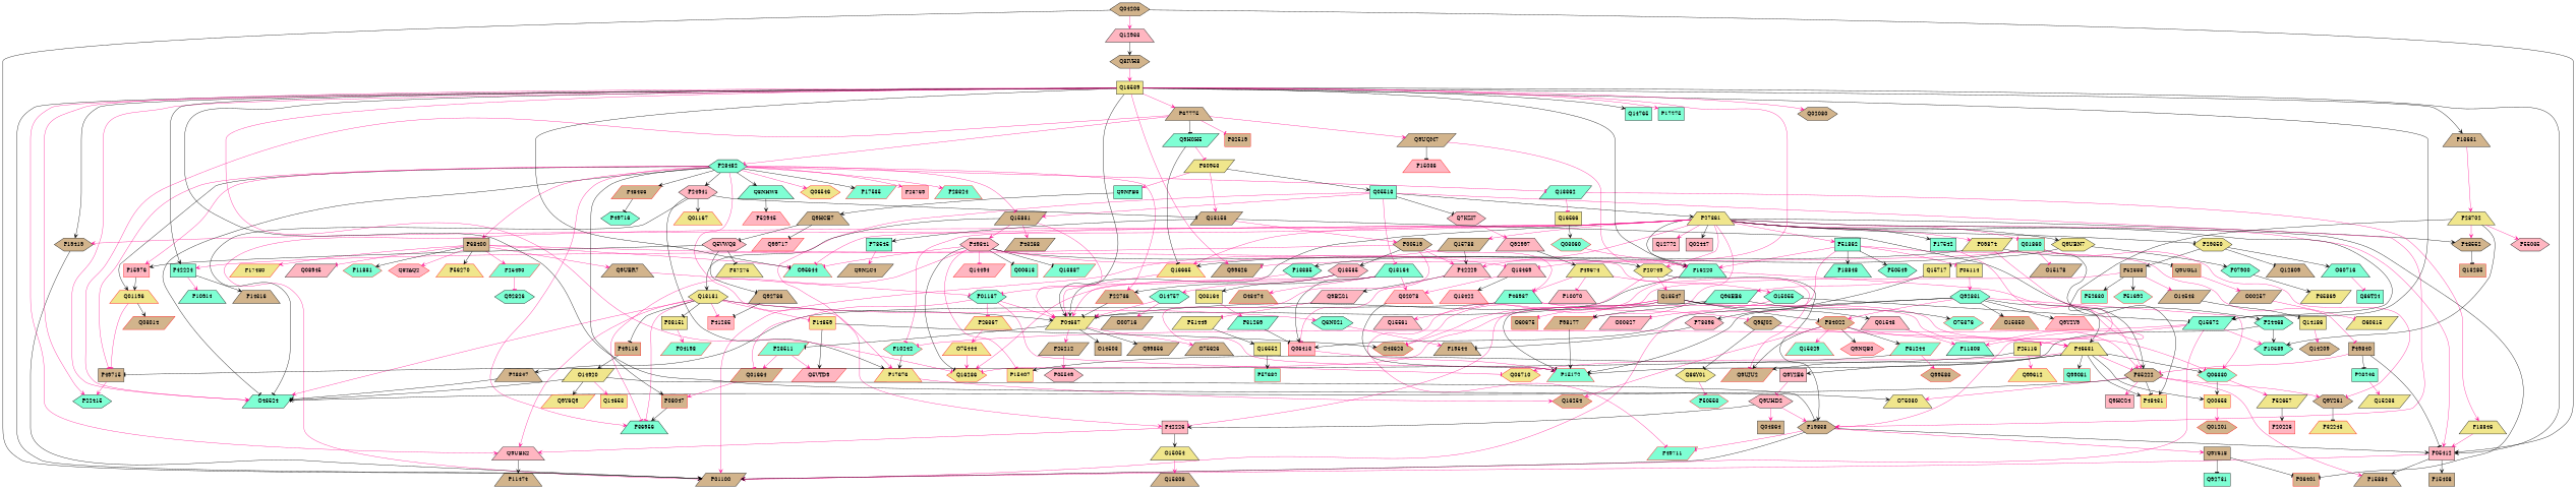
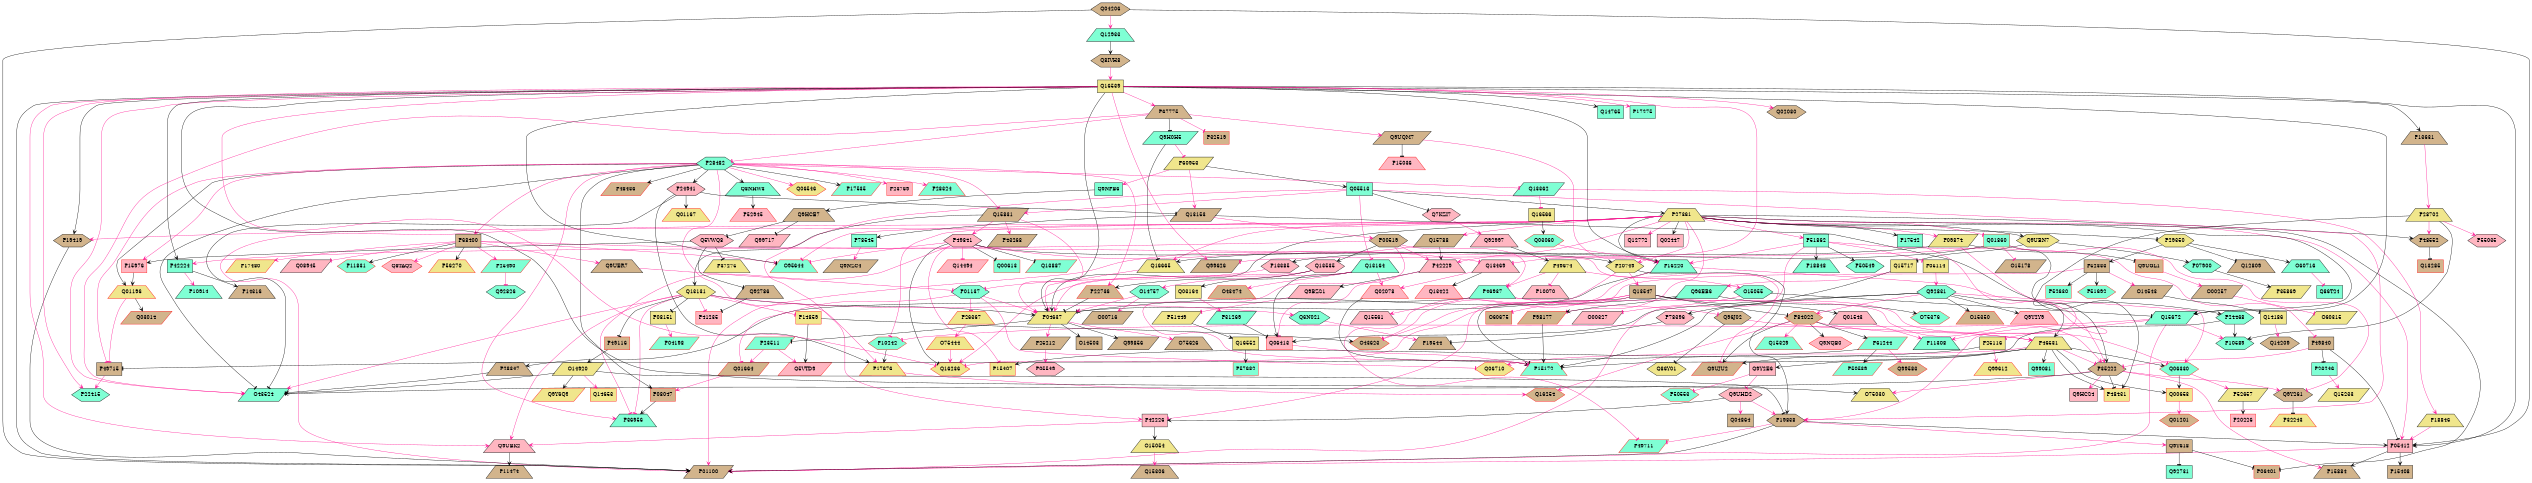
  digraph {
    node [fillcolor=tan shape=trapezium style=filled color=red]
    edge [arrowhead=vee color=deeppink penwidth=1]
    Q96J02 [shape=hexagon color=""]
    Q86Y01 [fillcolor=khaki shape=hexagon color=""]
    P46531 [fillcolor=khaki color=""]
    P50553 [fillcolor=aquamarine shape=hexagon]
    P35222 [shape=hexagon color=""]
    P48431 [fillcolor=khaki shape=box]
    Q9Y2E6 [fillcolor=lightpink shape=box color=""]
    Q00653 [fillcolor=khaki shape=box]
    Q06330 [fillcolor=aquamarine shape=hexagon]
    Q9UJU2 [shape=parallelogram]
    Q06710 [fillcolor=khaki shape=hexagon]
    Q99081 [fillcolor=aquamarine shape=box]
    P27361 [fillcolor=khaki color=""]
    Q9UBN7 [fillcolor=khaki shape=hexagon color=""]
    P04637 [color=black fillcolor=khaki shape=parallelogram]
    n16 [fillcolor=aquamarine label=P51862 shape=box color=""]
    P16220 [color=black fillcolor=aquamarine]
    P01100 [color=black shape=parallelogram]
    P48552 [shape=hexagon color=""]
    Q15788 [color=black shape=parallelogram]
    P05412 [color=black fillcolor=lightpink shape=box]
    P20749 [color=black fillcolor=khaki shape=hexagon]
    P42229 [color=black fillcolor=lightpink]
-   Q16665 [fillcolor=khaki]
+   Q16665 [color=black fillcolor=khaki]
    Q15672 [color=black fillcolor=aquamarine shape=parallelogram]
    P09874 [fillcolor=khaki shape=parallelogram color=""]
    Q12772 [color=black fillcolor=lightpink shape=box]
    Q02447 [color=black fillcolor=lightpink shape=box]
    P17542 [color=black fillcolor=aquamarine shape=box]
    P19419 [color=black shape=hexagon]
    P29350 [fillcolor=khaki shape=hexagon color=""]
    Q01860 [fillcolor=aquamarine shape=box]
    P98177 [shape=parallelogram]
    P10242 [fillcolor=aquamarine shape=hexagon]
    P06401 [shape=box]
    O95644 [fillcolor=aquamarine]
    P07900 [fillcolor=aquamarine shape=hexagon color=""]
    Q15717 [fillcolor=khaki shape=box color=""]
    n39 [label=P25212 shape=parallelogram color=""]
    Q99856 [color=black shape=parallelogram]
    O75626 [color=black]
    O14503 [color=black shape=box]
    P23511 [fillcolor=aquamarine shape=parallelogram]
    P18848 [color=black fillcolor=aquamarine]
    P50549 [color=black fillcolor=aquamarine shape=hexagon]
    P49840 [shape=box color=""]
    P05114 [fillcolor=khaki shape=box color=""]
    O43623 [shape=hexagon]
    Q13285 [shape=box]
    P15884 [color=black]
    P15408 [color=black shape=box]
    P19838 [color=black shape=hexagon]
    Q13547 [shape=box color=""]
    P49711 [fillcolor=aquamarine shape=parallelogram]
    Q9BZS1 [fillcolor=lightpink shape=parallelogram color=""]
    Q06413 [fillcolor=lightpink shape=box]
    P10589 [color=black fillcolor=aquamarine shape=hexagon]
    P25116 [fillcolor=khaki shape=box color=""]
    Q9UGL1 [shape=box]
    P11308 [color=black fillcolor=aquamarine]
    Q12809 [color=black]
    P52333 [shape=box color=""]
    O60716 [fillcolor=aquamarine color=""]
    Q9Y261 [color=black shape=hexagon]
    Q99626 [color=black shape=parallelogram]
-   P13385 [fillcolor=aquamarine shape=hexagon color=""]
+   P13385 [fillcolor=lightpink shape=hexagon color=""]
    O15178 [color=black shape=parallelogram]
    P15172 [fillcolor=aquamarine]
    P17676 [fillcolor=khaki]
    P35869 [color=black fillcolor=khaki shape=parallelogram]
    Q96EB6 [fillcolor=aquamarine shape=parallelogram color=""]
    P78396 [fillcolor=lightpink shape=hexagon color=""]
    P05549 [color=black fillcolor=lightpink shape=hexagon]
    Q01664 [shape=parallelogram]
    Q5VTD9 [fillcolor=lightpink shape=parallelogram]
    P23246 [fillcolor=aquamarine shape=box color=""]
    Q92831 [fillcolor=aquamarine shape=hexagon color=""]
    O75030 [color=black fillcolor=khaki]
    O43524 [color=black fillcolor=aquamarine shape=parallelogram]
    Q9HCS4 [color=black fillcolor=lightpink shape=box]
    O75376 [fillcolor=aquamarine shape=hexagon]
    O15055 [fillcolor=aquamarine shape=hexagon color=""]
    O00327 [color=black fillcolor=lightpink shape=parallelogram]
    Q9Y618 [color=black shape=box]
    Q16236 [fillcolor=khaki shape=hexagon]
    Q01543 [color=black fillcolor=lightpink]
    P84022 [shape=hexagon]
    O60675 [shape=box]
    P51449 [fillcolor=khaki shape=parallelogram color=""]
    P15407 [fillcolor=khaki shape=box]
    Q99612 [fillcolor=khaki]
    Q05513 [fillcolor=aquamarine shape=box color=""]
    Q15831 [shape=parallelogram color=""]
    P42226 [color=black fillcolor=lightpink shape=box]
    Q7KZI7 [fillcolor=lightpink shape=hexagon color=""]
    Q13164 [fillcolor=aquamarine color=""]
    P49841 [fillcolor=lightpink shape=hexagon color=""]
    Q13131 [fillcolor=khaki shape=hexagon color=""]
    P43268 [color=black shape=parallelogram]
    Q9UBK2 [fillcolor=lightpink color=""]
    O15054 [fillcolor=khaki color=""]
    Q92997 [fillcolor=lightpink color=""]
    P22736
    Q02078 [fillcolor=lightpink]
    O43474
    O00257 [shape=parallelogram color=""]
    P46937 [fillcolor=aquamarine color=""]
    Q15561 [color=black fillcolor=lightpink]
    P28347 [color=black]
    P32243 [fillcolor=khaki]
    Q15233 [color=black fillcolor=khaki shape=parallelogram]
    Q9UHD2 [fillcolor=lightpink shape=hexagon color=""]
    Q01201 [shape=hexagon]
    P52657 [fillcolor=khaki shape=parallelogram color=""]
    Q13153 [shape=parallelogram color=""]
    P00519 [shape=hexagon color=""]
    P78545 [color=black fillcolor=aquamarine shape=box]
    Q13535 [fillcolor=lightpink shape=hexagon color=""]
    P42224 [color=black fillcolor=aquamarine shape=box]
    Q9NZC4 [color=black shape=parallelogram]
    P49674 [fillcolor=khaki color=""]
    P10070 [color=black fillcolor=lightpink]
    O14757 [fillcolor=aquamarine shape=hexagon color=""]
    Q03164 [color=black fillcolor=khaki shape=box]
    P10914 [color=black fillcolor=aquamarine]
    P14316 [color=black]
    P61244 [fillcolor=aquamarine shape=parallelogram]
    P49715 [color=black shape=box]
    Q99583 [shape=hexagon]
+   P50539 [fillcolor=aquamarine shape=parallelogram]
    P22415 [color=black fillcolor=aquamarine shape=hexagon]
    Q01196 [fillcolor=khaki]
    Q03014 [shape=parallelogram]
    P28482 [fillcolor=aquamarine shape=hexagon color=""]
    P24941 [fillcolor=lightpink shape=hexagon color=""]
    P68400 [shape=box color=""]
    Q13362 [fillcolor=aquamarine shape=parallelogram color=""]
    P48436 [shape=parallelogram]
    P36956 [color=black fillcolor=aquamarine]
    P08047 [shape=box]
    Q06546 [fillcolor=khaki shape=hexagon]
    P17535 [fillcolor=aquamarine shape=parallelogram]
    P15976 [fillcolor=lightpink shape=box]
    P23769 [fillcolor=lightpink shape=box]
    P28324 [fillcolor=aquamarine]
    Q8NHW3 [fillcolor=aquamarine color=""]
    Q01167 [fillcolor=khaki]
    Q08945 [color=black fillcolor=lightpink shape=parallelogram]
    P25490 [fillcolor=aquamarine shape=parallelogram]
    P11831 [fillcolor=aquamarine shape=hexagon]
    Q8TAQ2 [fillcolor=lightpink shape=hexagon]
    P56270 [fillcolor=khaki]
    P17480 [fillcolor=khaki shape=parallelogram]
    Q9UER7 [color=""]
    P18846 [color=black fillcolor=khaki]
    Q16566 [fillcolor=khaki shape=box color=""]
-   P49716 [color=black fillcolor=aquamarine shape=hexagon]
    Q16254 [shape=hexagon]
    P52945 [fillcolor=lightpink]
    Q9UQM7 [shape=parallelogram color=""]
    P15036 [fillcolor=lightpink]
    Q16539 [fillcolor=khaki shape=box color=""]
    P67775 [color=""]
    Q14765 [color=black fillcolor=aquamarine shape=box]
    P17275 [color=black fillcolor=aquamarine shape=box]
    P13631 [color=""]
    Q02080 [color=black shape=hexagon]
    Q13469 [fillcolor=lightpink color=""]
    Q9H0H5 [fillcolor=aquamarine shape=parallelogram color=""]
    P32519 [shape=box]
    P11474 [color=black]
    P28702 [fillcolor=khaki color=""]
    Q13422 [fillcolor=lightpink]
    Q03060 [fillcolor=aquamarine shape=hexagon]
    O14920 [fillcolor=khaki shape=parallelogram color=""]
    Q9Y6Q9 [fillcolor=khaki shape=parallelogram]
    Q14653 [fillcolor=khaki shape=box]
    Q92731 [color=black fillcolor=aquamarine shape=box]
    Q04864 [color=black shape=box]
    n180 [color=black fillcolor=lightpink label=P55035 shape=hexagon]
    P24468 [color=black fillcolor=aquamarine shape=hexagon]
    O00716 [color=black shape=parallelogram]
    O14543 [shape=parallelogram color=""]
    Q14186 [color=black fillcolor=khaki shape=box]
    Q14209 [color=black shape=hexagon]
    Q00613 [fillcolor=aquamarine shape=box]
    Q13887 [fillcolor=aquamarine shape=parallelogram]
    Q14494 [fillcolor=lightpink shape=parallelogram]
    Q6N021 [fillcolor=aquamarine shape=hexagon color=""]
    P14859 [fillcolor=khaki shape=box]
    P08151 [fillcolor=khaki shape=box color=""]
    P49116 [shape=box]
    P41235 [fillcolor=lightpink shape=box]
    P19544 [color=black]
    P04198 [fillcolor=aquamarine shape=parallelogram]
    P51692 [fillcolor=aquamarine shape=hexagon]
    P52630 [fillcolor=aquamarine shape=box]
    Q86T24 [color=black fillcolor=aquamarine shape=box]
    P60953 [fillcolor=khaki shape=parallelogram color=""]
    P31269 [color=black fillcolor=aquamarine shape=parallelogram]
    P01137 [fillcolor=aquamarine shape=hexagon color=""]
    P26367 [fillcolor=khaki]
    O75444 [fillcolor=khaki]
    Q9NPB6 [fillcolor=aquamarine shape=box color=""]
    Q9HCE7 [color=""]
    Q92826 [color=black fillcolor=aquamarine shape=hexagon]
    Q04206 [color=black shape=hexagon]
-   Q12933 [fillcolor=lightpink color=""]
+   Q12933 [fillcolor=aquamarine color=""]
    Q8IVH8 [shape=hexagon color=""]
    Q5VWQ8 [fillcolor=lightpink shape=hexagon color=""]
-   Q99717 [fillcolor=lightpink shape=parallelogram]
+   Q99717 [color=black fillcolor=lightpink shape=parallelogram]
    Q9NQB0 [fillcolor=lightpink shape=hexagon]
    Q15329 [fillcolor=aquamarine]
    Q15306 [color=black]
    Q16552 [fillcolor=khaki shape=box color=""]
    P37275 [color=black fillcolor=khaki]
    Q92786 [color=black]
    O60315 [color=black fillcolor=khaki shape=parallelogram]
    O15350
    Q9Y2Y9 [fillcolor=lightpink]
    P20226 [fillcolor=lightpink shape=box]
    P57682 [fillcolor=aquamarine shape=box]
    Q96J02 -> Q86Y01 [arrowhead=tee color=black]
    Q96J02 -> P46531
-   Q86Y01 -> P50553 [arrowhead=tee]
+   Q9Y2E6 -> P50553 [arrowhead=tee]
    P46531 -> P35222 [arrowhead=tee]
    P46531 -> P48431 [color=black]
    P46531 -> Q9Y2E6 [color=black]
    P46531 -> Q00653 [color=black]
    P46531 -> Q06330 [color=black]
    P46531 -> Q9UJU2 [color=black]
    P46531 -> Q06710
    P46531 -> Q99081 [color=black]
    P35222 -> P48431 [arrowhead=tee color=black]
    P35222 -> P15884
    P35222 -> Q9Y261
    P35222 -> O75030
    P35222 -> O43524 [color=black]
    P35222 -> Q9HCS4
    Q9Y2E6 -> Q9UHD2 [arrowhead=tee]
    Q00653 -> Q01201
    Q06330 -> Q00653 [color=black]
    Q06330 -> P52657
    P27361 -> Q9UBN7 [color=black]
    P27361 -> P04637 [color=black]
    P27361 -> n16
    P27361 -> P16220 [color=black]
    P27361 -> P01100
    P27361 -> P48552 [color=black]
    P27361 -> Q15788
    P27361 -> P05412
    P27361 -> P20749
    P27361 -> P42229
    P27361 -> Q16665
    P27361 -> Q15672 [color=black]
    P27361 -> P09874
    P27361 -> Q12772
    P27361 -> Q02447 [color=black]
    P27361 -> P17542 [color=black]
    P27361 -> P19419
    P27361 -> P29350 [arrowhead=tee color=black]
    P27361 -> Q01860 [arrowhead=tee]
    P27361 -> P98177 [arrowhead=tee]
    P27361 -> P10242 [arrowhead=tee]
    P27361 -> P06401 [arrowhead=tee color=black]
    P27361 -> O95644 [arrowhead=tee]
    Q9UBN7 -> P07900 [color=black]
    Q9UBN7 -> Q15717 [arrowhead=tee color=black]
    P04637 -> n39
    P04637 -> Q99856 [color=black]
    P04637 -> O75626
    P04637 -> O14503 [color=black]
    P04637 -> P23511 [arrowhead=tee color=black]
    n16 -> P16220
    n16 -> P01100
    n16 -> P18848 [color=black]
    n16 -> P50549 [color=black]
    n16 -> P49840 [arrowhead=tee]
    n16 -> P05114 [arrowhead=tee]
    P16220 -> P35222
    P16220 -> P04637 [color=black]
    P16220 -> O43623 [arrowhead=tee]
    P48552 -> Q13285 [arrowhead=tee color=black]
    Q15788 -> P01100
    Q15788 -> P42229 [color=black]
    P05412 -> P01100
    P05412 -> P15884 [color=black]
    P05412 -> P15408 [color=black]
    P20749 -> P19838 [color=black]
    P20749 -> Q13547
    P20749 -> P49711 [arrowhead=tee]
    P42229 -> Q9BZS1 [color=black]
    P42229 -> Q06413 [arrowhead=tee]
    Q16665 -> P04637
    Q15672 -> P01100
    Q15672 -> P10242 [arrowhead=tee]
    Q15672 -> P10589
    Q15672 -> P25116 [arrowhead=tee]
    P09874 -> Q16665 [color=black]
    P09874 -> P19838
    P09874 -> Q9UGL1 [arrowhead=tee color=black]
    P17542 -> P11308
    P19419 -> P01100 [color=black]
    P29350 -> Q12809 [arrowhead=tee color=black]
    P29350 -> P52333 [color=black]
    P29350 -> O60716 [color=black]
    Q01860 -> P48431 [color=black]
    Q01860 -> Q9Y261 [arrowhead=tee]
    Q01860 -> Q99626 [arrowhead=tee]
    Q01860 -> P13385 [color=black]
    Q01860 -> O15178 [arrowhead=tee]
    P98177 -> P15172 [color=black]
    P10242 -> P17676 [color=black]
    P07900 -> P35869 [color=black]
    Q15717 -> Q96EB6
    Q15717 -> P78396 [color=black]
    n39 -> P05549
    P23511 -> Q01664
    P23511 -> Q5VTD9
    P49840 -> P35222 [arrowhead=tee]
    P49840 -> P05412 [arrowhead=tee color=black]
    P49840 -> P23246 [arrowhead=tee color=black]
    P05114 -> Q92831
    P19838 -> P01100 [color=black]
    P19838 -> P05412 [color=black]
    P19838 -> P49711 [arrowhead=tee]
    P19838 -> Q9Y618
    Q13547 -> Q06330 [arrowhead=tee]
    Q13547 -> O43623 [arrowhead=tee]
    Q13547 -> P15172 [arrowhead=tee color=black]
    Q13547 -> Q16236 [arrowhead=tee]
    Q13547 -> Q01543 [color=black]
    Q13547 -> P84022 [arrowhead=tee color=black]
    Q13547 -> O60675 [arrowhead=tee]
    Q9BZS1 -> P51449 [arrowhead=tee]
    Q06413 -> P15172
    P25116 -> P15407 [color=black]
    P25116 -> Q99612
    Q9UGL1 -> O00257
    P52333 -> P42226 [arrowhead=tee]
    P52333 -> O14543
    P52333 -> P51692 [color=black]
    P52333 -> P52630 [color=black]
    O60716 -> Q86T24 [arrowhead=tee]
    Q9Y261 -> P32243 [arrowhead=tee color=black]
    P13385 -> P01137 [arrowhead=tee]
    P17676 -> Q16254
    Q96EB6 -> P04637 [arrowhead=tee color=black]
    Q96EB6 -> P98177 [color=black]
    Q96EB6 -> O75376 [color=black]
    P78396 -> P19544 [arrowhead=tee color=black]
    Q01664 -> P08047
    P23246 -> Q15233
    Q92831 -> P46531 [color=black]
    Q92831 -> Q06330
    Q92831 -> Q06413 [color=black]
    Q92831 -> P15172 [color=black]
    Q92831 -> P84022
    Q92831 -> O15350 [color=black]
    Q92831 -> Q9Y2Y9 [color=black]
    O15055 -> Q15672 [arrowhead=tee color=black]
    O15055 -> O00327 [arrowhead=tee]
    Q9Y618 -> P06401 [arrowhead=tee color=black]
    Q9Y618 -> Q92731 [arrowhead=tee color=black]
    Q01543 -> P11308
    P84022 -> P46531
    P84022 -> Q9UJU2 [color=black]
    P84022 -> P61244 [color=black]
    P84022 -> Q16254
    P84022 -> Q9NQB0 [color=black]
    P84022 -> Q15329
    P51449 -> Q16552 [color=black]
    Q05513 -> P27361 [color=black]
    Q05513 -> P19838
    Q05513 -> Q15831
    Q05513 -> P42226
    Q05513 -> Q7KZI7 [arrowhead=tee color=black]
    Q05513 -> Q13164 [arrowhead=tee]
    Q15831 -> P04637
    Q15831 -> P49841
    Q15831 -> Q13131 [color=black]
    Q15831 -> P43268
    P42226 -> Q9UBK2
    P42226 -> O15054 [color=black]
    Q7KZI7 -> Q92997
    Q13164 -> Q06413 [color=black]
    Q13164 -> Q16236
    Q13164 -> P22736 [color=black]
    Q13164 -> Q02078
    Q13164 -> O43474
    P49841 -> P20749 [color=black]
    P49841 -> O95644 [arrowhead=tee]
    P49841 -> Q16236 [arrowhead=tee color=black]
    P49841 -> P15407 [arrowhead=tee]
    P49841 -> P36956 [arrowhead=tee]
    P49841 -> Q13469 [arrowhead=tee]
    P49841 -> Q00613 [arrowhead=tee color=black]
    P49841 -> Q13887 [arrowhead=tee color=black]
    P49841 -> Q14494 [arrowhead=tee]
    Q13131 -> P04637 [color=black]
    Q13131 -> O43524
    Q13131 -> Q9UBK2
    Q13131 -> P36956 [arrowhead=tee]
    Q13131 -> Q6N021
    Q13131 -> P14859 [arrowhead=tee]
    Q13131 -> P08151 [arrowhead=tee color=black]
    Q13131 -> P49116 [arrowhead=tee color=black]
    Q13131 -> P41235 [arrowhead=tee]
    Q9UBK2 -> P11474 [color=black]
    O15054 -> Q15306
    Q92997 -> P49674 [color=black]
    P22736 -> P04637 [arrowhead=tee color=black]
    Q02078 -> P15172 [color=black]
    O00257 -> O60315 [arrowhead=tee]
    P46937 -> Q96J02 [arrowhead=tee]
    P46937 -> P35222
    P46937 -> Q15561
    P46937 -> P28347 [color=black]
    P28347 -> O43524 [color=black]
    Q9UHD2 -> P19838
    Q9UHD2 -> P42226 [color=black]
    Q9UHD2 -> Q04864
    P52657 -> P20226 [color=black]
    Q13153 -> P35222 [color=black]
    Q13153 -> P00519
    Q13153 -> P78545 [color=black]
    P00519 -> P42229
    P00519 -> P15172 [arrowhead=tee]
    P00519 -> P46937
    P00519 -> Q13535 [color=black]
    P00519 -> P42224
    P78545 -> Q9NZC4
    Q13535 -> P04637
    Q13535 -> O14757
    Q13535 -> Q03164 [color=black]
    P42224 -> P10914
    P42224 -> P14316 [color=black]
    P49674 -> O15055
    P49674 -> P46937 [arrowhead=tee]
    P49674 -> P10070 [arrowhead=tee]
    O14757 -> P04637
    O14757 -> O00716
    Q03164 -> P31269
    P61244 -> P49715 [arrowhead=tee color=black]
    P61244 -> Q99583
+   P61244 -> P50539 [color=black]
    P49715 -> P22415
    Q01196 -> P49715 [arrowhead=tee]
    Q01196 -> Q03014 [color=black]
    P28482 -> P17676
    P28482 -> O43524 [arrowhead=tee color=black]
    P28482 -> Q15831 [arrowhead=tee]
    P28482 -> P22736
    P28482 -> P49715 [arrowhead=tee]
    P28482 -> Q01196 [color=black]
    P28482 -> P24941 [color=black]
    P28482 -> P68400
    P28482 -> Q13362 [arrowhead=tee]
    P28482 -> P48436 [color=black]
    P28482 -> P36956
    P28482 -> P08047 [color=black]
    P28482 -> Q06546
    P28482 -> P17535 [color=black]
    P28482 -> P15976
    P28482 -> P23769
    P28482 -> P28324
    P28482 -> Q8NHW3 [color=black]
    P24941 -> P17676 [color=black]
    P24941 -> O43524 [arrowhead=tee color=black]
    P24941 -> Q13153 [arrowhead=tee color=black]
    P24941 -> Q01167 [color=black]
    P68400 -> Q9UJU2 [arrowhead=tee]
    P68400 -> O95644
    P68400 -> Q08945 [arrowhead=tee]
    P68400 -> P25490
    P68400 -> P11831 [color=black]
    P68400 -> Q8TAQ2
    P68400 -> P56270 [color=black]
    P68400 -> P17480
    P68400 -> Q9UER7
    Q13362 -> P18846
    Q13362 -> Q16566 [arrowhead=tee]
-   P48436 -> P49716 [arrowhead=tee color=black]
    P08047 -> P36956 [color=black]
    P15976 -> Q01196 [color=black]
    Q8NHW3 -> P52945 [color=black]
    P25490 -> Q92826 [arrowhead=tee]
    Q9UER7 -> P01137 [arrowhead=tee]
    P18846 -> P05412
    Q16566 -> Q03060 [color=black]
    Q9UQM7 -> P16220
    Q9UQM7 -> P15036 [arrowhead=tee color=black]
    Q16539 -> P04637 [color=black]
    Q16539 -> P16220 [color=black]
    Q16539 -> P01100 [color=black]
    Q16539 -> P05412 [color=black]
    Q16539 -> Q15672 [color=black]
    Q16539 -> P19419 [color=black]
    Q16539 -> O95644 [arrowhead=tee color=black]
    Q16539 -> Q99626
    Q16539 -> O75030 [color=black]
    Q16539 -> O43524
    Q16539 -> Q16236 [arrowhead=tee]
    Q16539 -> Q9UBK2
    Q16539 -> P42224 [color=black]
    Q16539 -> P22415
    Q16539 -> P67775
    Q16539 -> Q14765 [color=black]
    Q16539 -> P17275
    Q16539 -> P13631 [color=black]
    Q16539 -> Q02080
    Q16539 -> Q13469 [arrowhead=tee]
    P67775 -> O43524
    P67775 -> P28482 [arrowhead=tee]
    P67775 -> Q9UQM7
    P67775 -> Q9H0H5 [arrowhead=tee color=black]
    P67775 -> P32519 [arrowhead=tee]
    P13631 -> P28702
    Q13469 -> Q02078
    Q13469 -> Q13422 [color=black]
    Q9H0H5 -> Q16665 [arrowhead=tee color=black]
    Q9H0H5 -> P60953 [arrowhead=tee]
    P28702 -> P48552
    P28702 -> P10589 [color=black]
    P28702 -> n180
    P28702 -> P24468 [color=black]
    Q03060 -> P16220 [arrowhead=tee]
    O14920 -> P19838 [arrowhead=tee color=black]
    O14920 -> O43524 [arrowhead=tee color=black]
    O14920 -> Q9Y6Q9 [color=black]
    O14920 -> Q14653
    P24468 -> P10589 [color=black]
    P24468 -> P15172 [arrowhead=tee color=black]
    O14543 -> Q14186 [arrowhead=tee color=black]
    Q14186 -> Q14209
    Q6N021 -> P19544
    P14859 -> O43623 [color=black]
    P14859 -> Q5VTD9 [color=black]
    P08151 -> P04198
    P49116 -> O14920 [color=black]
    P60953 -> Q05513 [color=black]
    P60953 -> Q13153
    P60953 -> Q9NPB6
    P31269 -> Q06413 [arrowhead=tee color=black]
    P01137 -> Q06710 [arrowhead=tee]
    P01137 -> P04637
    P01137 -> Q01664 [arrowhead=tee]
    P01137 -> P26367 [arrowhead=tee]
    P26367 -> O75444
    O75444 -> Q16236
    Q9NPB6 -> Q9HCE7 [color=black]
    Q9HCE7 -> Q5VWQ8 [arrowhead=tee color=black]
    Q9HCE7 -> Q99717 [arrowhead=tee color=black]
    Q04206 -> P01100 [color=black]
    Q04206 -> P05412 [color=black]
    Q04206 -> Q12933
    Q12933 -> Q8IVH8 [color=black]
    Q8IVH8 -> Q16539
    Q5VWQ8 -> P15976 [color=black]
    Q5VWQ8 -> P37275 [arrowhead=tee color=black]
    Q5VWQ8 -> Q92786 [arrowhead=tee color=black]
    Q16552 -> P57682 [color=black]
    Q92786 -> P41235 [arrowhead=tee color=black]
  }
